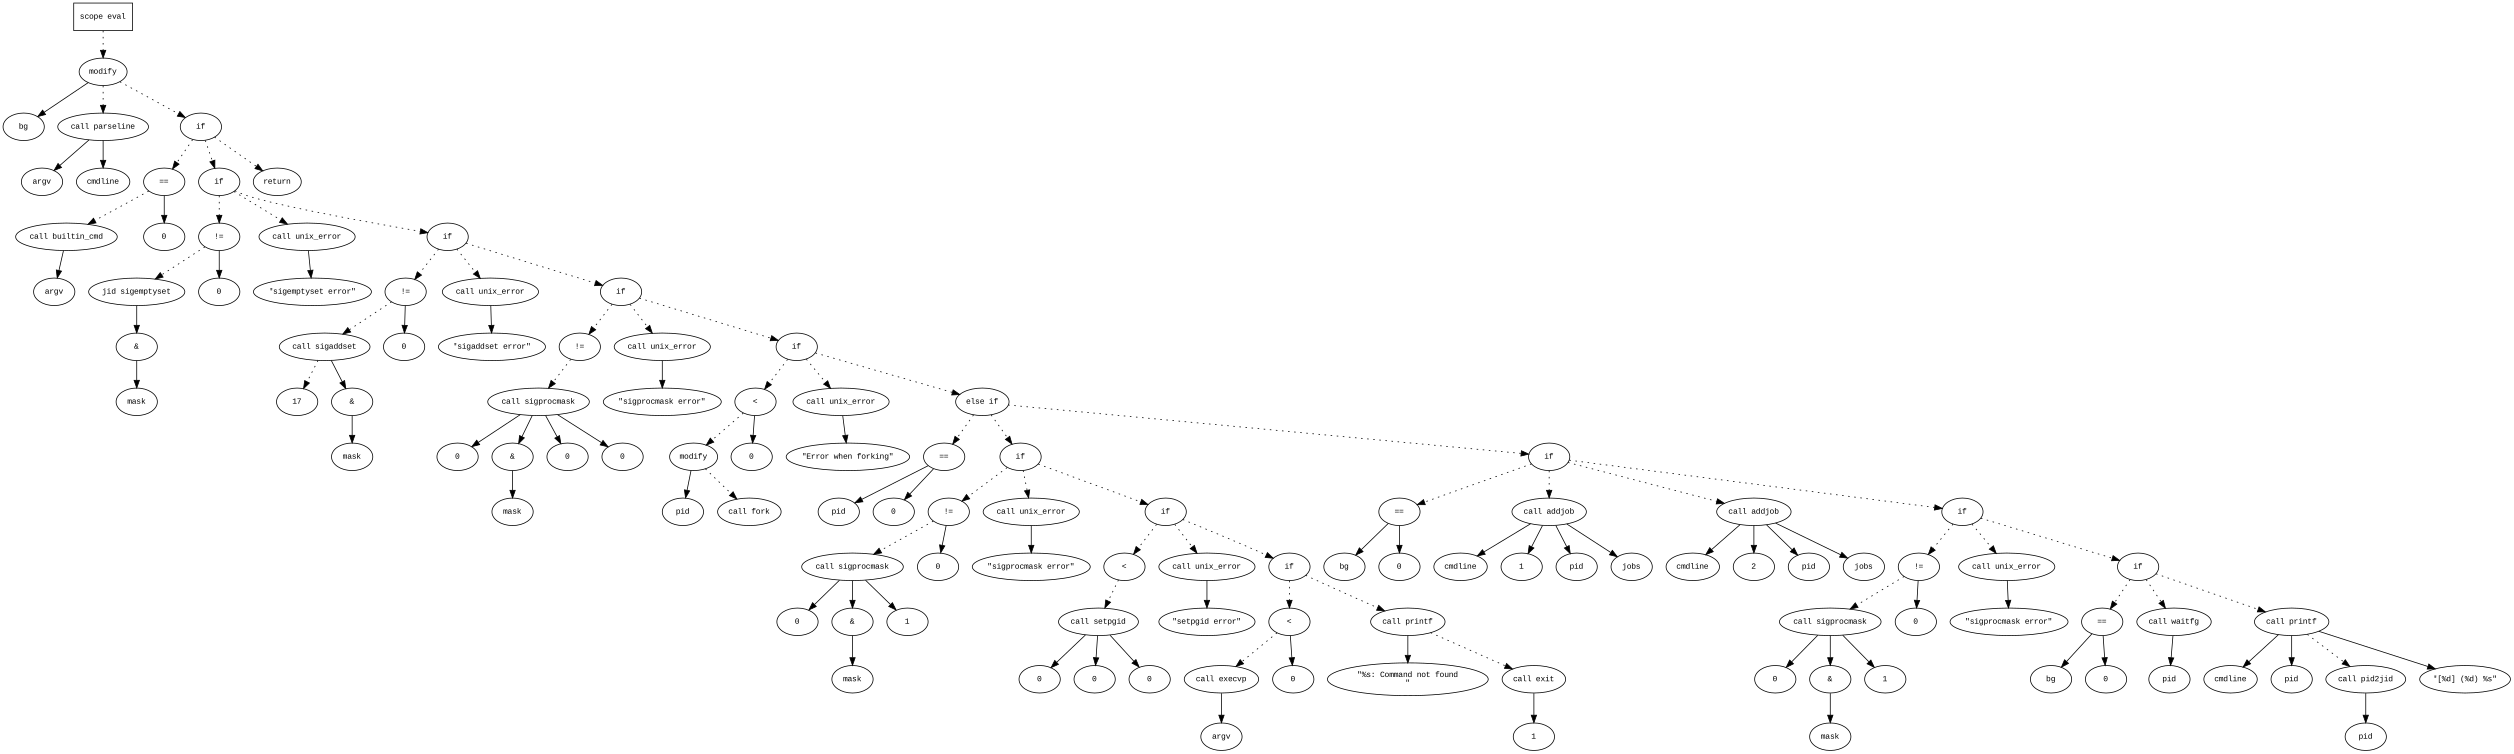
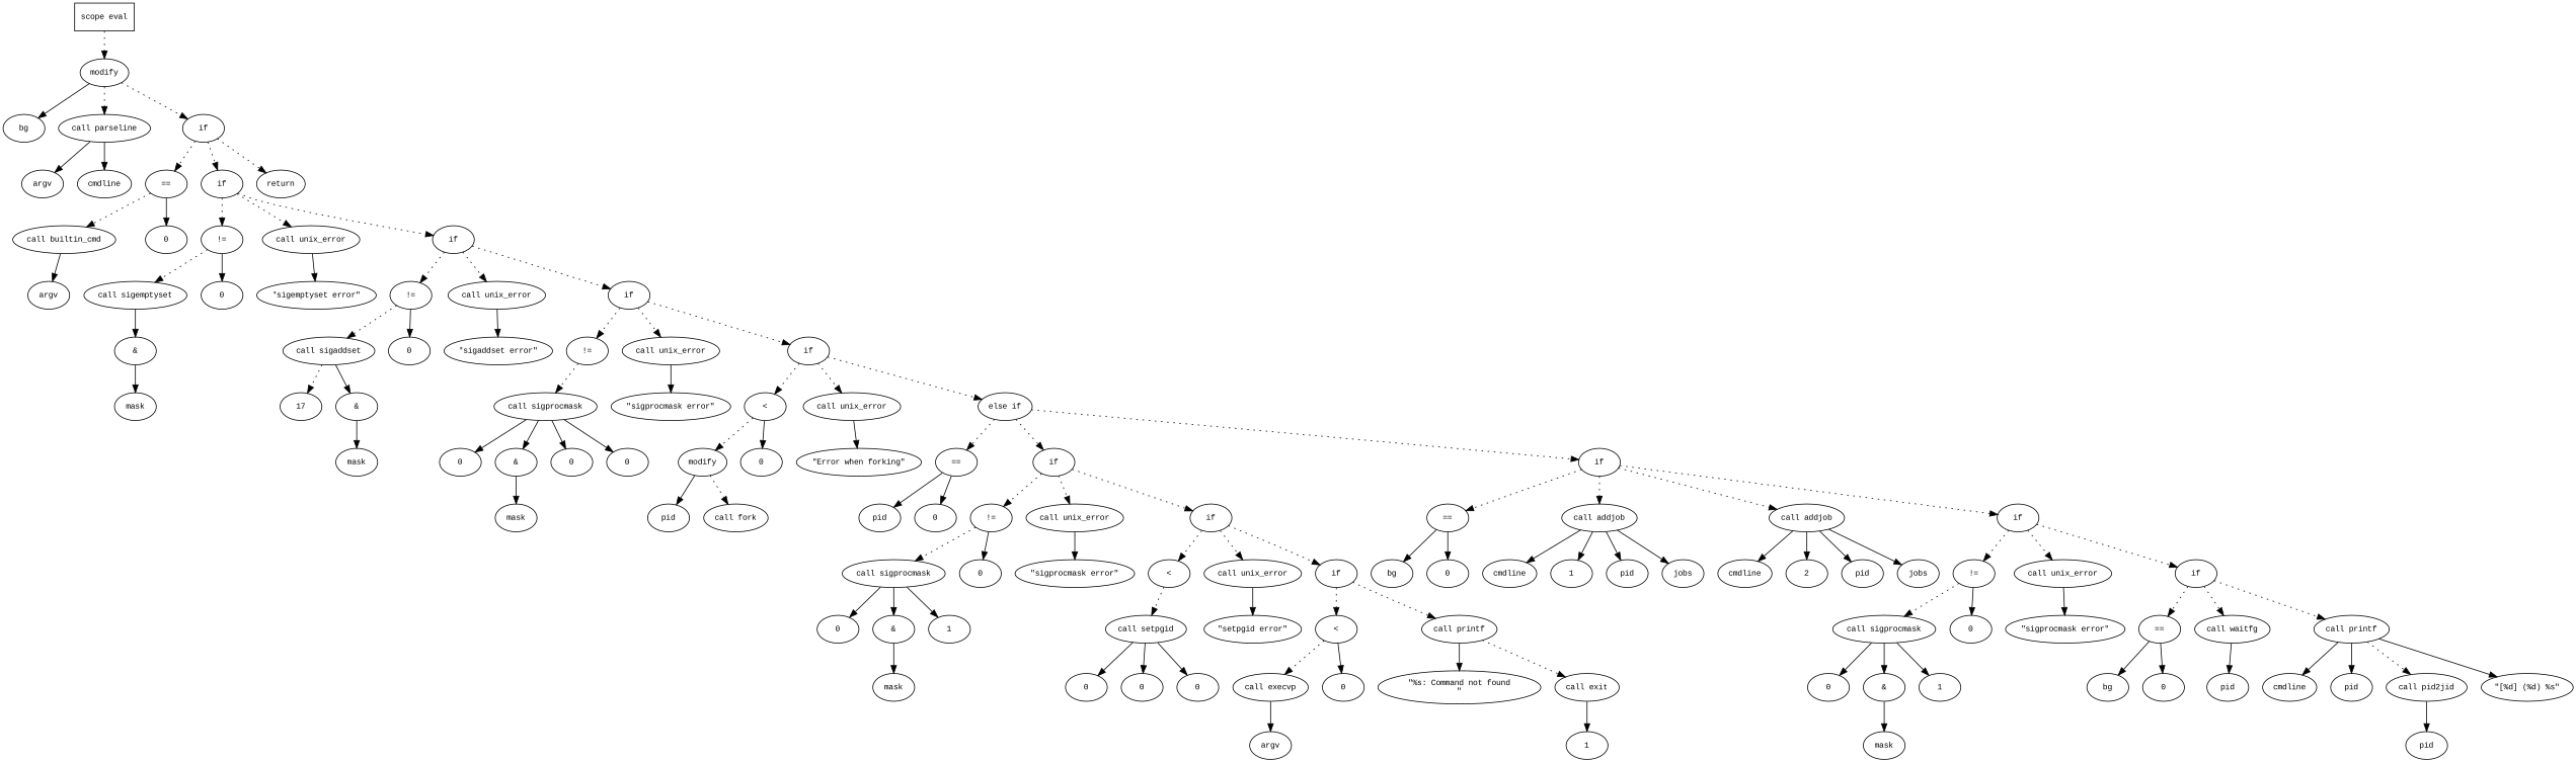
  digraph {
    fontname="Times New Roman"
    fontsize=10
    node [fontname="Courier New" fontsize=10 shape=ellipse]
    edge [fontname="Times New Roman" fontsize=10]
    n1 [label="scope eval" shape=box]
    n2 [label=modify]
    n3 [label=bg]
    n4 [label="call parseline"]
    n5 [label=if]
    n6 [label=argv]
    n7 [label=cmdline]
    n8 [label="=="]
    n9 [label=if]
    n10 [label=return]
    n11 [label="call builtin_cmd"]
    n12 [label=0]
    n13 [label="!="]
    n14 [label="call unix_error"]
    n15 [label=if]
    n16 [label=argv]
-   n17 [label="jid sigemptyset"]
+   n17 [label="call sigemptyset"]
    n18 [label=0]
    n19 [label="\"sigemptyset error\""]
    n20 [label="!="]
    n21 [label="call unix_error"]
    n22 [label=if]
    n23 [label="&"]
    n24 [label=mask]
    n25 [label="call sigaddset"]
    n26 [label=0]
    n27 [label="\"sigaddset error\""]
    n28 [label="!="]
    n29 [label="call unix_error"]
    n30 [label=if]
    n31 [label=17]
    n32 [label="&"]
    n33 [label=mask]
    n34 [label="call sigprocmask"]
    n35 [label="\"sigprocmask error\""]
    n36 [label="<"]
    n37 [label="call unix_error"]
    n38 [label="else if"]
    n39 [label=0]
    n40 [label="&"]
    n41 [label=0]
    n42 [label=0]
    n43 [label=mask]
    n44 [label=modify]
    n45 [label=0]
    n46 [label="\"Error when forking\""]
    n47 [label="=="]
    n48 [label=if]
    n49 [label=if]
    n50 [label=pid]
    n51 [label="call fork"]
    n52 [label=pid]
    n53 [label=0]
    n54 [label="!="]
    n55 [label="call unix_error"]
    n56 [label=if]
    n57 [label="=="]
    n58 [label="call addjob"]
    n59 [label="call addjob"]
    n60 [label=if]
    n61 [label="call sigprocmask"]
    n62 [label=0]
    n63 [label="\"sigprocmask error\""]
    n64 [label="<"]
    n65 [label="call unix_error"]
    n66 [label=if]
    n67 [label=0]
    n68 [label="&"]
    n69 [label=1]
    n70 [label=mask]
    n71 [label="call setpgid"]
    n72 [label="\"setpgid error\""]
    n73 [label="<"]
    n74 [label="call printf"]
    n75 [label=0]
    n76 [label=0]
    n77 [label=0]
    n78 [label="call execvp"]
    n79 [label=0]
    n80 [label="\"%s: Command not found\n\""]
    n81 [label="call exit"]
    n82 [label=argv]
    n83 [label=1]
    n84 [label=bg]
    n85 [label=0]
    n86 [label=cmdline]
    n87 [label=1]
    n88 [label=pid]
    n89 [label=jobs]
    n90 [label=cmdline]
    n91 [label=2]
    n92 [label=pid]
    n93 [label=jobs]
    n94 [label="!="]
    n95 [label="call unix_error"]
    n96 [label=if]
    n97 [label="call sigprocmask"]
    n98 [label=0]
    n99 [label="\"sigprocmask error\""]
    n100 [label="=="]
    n101 [label="call waitfg"]
    n102 [label="call printf"]
    n103 [label=0]
    n104 [label="&"]
    n105 [label=1]
    n106 [label=mask]
    n107 [label=bg]
    n108 [label=0]
    n109 [label=pid]
    n110 [label=cmdline]
    n111 [label=pid]
    n112 [label="call pid2jid"]
    n113 [label="\"[%d] (%d) %s\""]
    n114 [label=pid]
    n1 -> n2 [style=dotted]
    n2 -> n3
    n2 -> n4 [style=dotted]
    n2 -> n5 [style=dotted]
    n4 -> n6
    n4 -> n7
    n5 -> n8 [style=dotted]
    n5 -> n9 [style=dotted]
    n5 -> n10 [style=dotted]
    n8 -> n11 [style=dotted]
    n8 -> n12
    n9 -> n13 [style=dotted]
    n9 -> n14 [style=dotted]
    n9 -> n15 [style=dotted]
    n11 -> n16
    n13 -> n17 [style=dotted]
    n13 -> n18
    n14 -> n19
    n15 -> n20 [style=dotted]
    n15 -> n21 [style=dotted]
    n15 -> n22 [style=dotted]
    n17 -> n23
    n20 -> n25 [style=dotted]
    n20 -> n26
    n21 -> n27
    n22 -> n28 [style=dotted]
    n22 -> n29 [style=dotted]
    n22 -> n30 [style=dotted]
    n23 -> n24
    n25 -> n31 [style=dotted]
    n25 -> n32
    n28 -> n34 [style=dotted]
    n29 -> n35
    n30 -> n36 [style=dotted]
    n30 -> n37 [style=dotted]
    n30 -> n38 [style=dotted]
    n32 -> n33
    n34 -> n39
    n34 -> n40
    n34 -> n41
    n34 -> n42
    n36 -> n44 [style=dotted]
    n36 -> n45
    n37 -> n46
    n38 -> n47 [style=dotted]
    n38 -> n48 [style=dotted]
    n38 -> n49 [style=dotted]
    n40 -> n43
    n44 -> n50
    n44 -> n51 [style=dotted]
    n47 -> n52
    n47 -> n53
    n48 -> n54 [style=dotted]
    n48 -> n55 [style=dotted]
    n48 -> n56 [style=dotted]
    n49 -> n57 [style=dotted]
    n49 -> n58 [style=dotted]
    n49 -> n59 [style=dotted]
    n49 -> n60 [style=dotted]
    n54 -> n61 [style=dotted]
    n54 -> n62
    n55 -> n63
    n56 -> n64 [style=dotted]
    n56 -> n65 [style=dotted]
    n56 -> n66 [style=dotted]
    n57 -> n84
    n57 -> n85
    n58 -> n86
    n58 -> n87
    n58 -> n88
    n58 -> n89
    n59 -> n90
    n59 -> n91
    n59 -> n92
    n59 -> n93
    n60 -> n94 [style=dotted]
    n60 -> n95 [style=dotted]
    n60 -> n96 [style=dotted]
    n61 -> n67
    n61 -> n68
    n61 -> n69
    n64 -> n71 [style=dotted]
    n65 -> n72
    n66 -> n73 [style=dotted]
    n66 -> n74 [style=dotted]
    n68 -> n70
    n71 -> n75
    n71 -> n76
    n71 -> n77
    n73 -> n78 [style=dotted]
    n73 -> n79
    n74 -> n80
    n74 -> n81 [style=dotted]
    n78 -> n82
    n81 -> n83
    n94 -> n97 [style=dotted]
    n94 -> n98
    n95 -> n99
    n96 -> n100 [style=dotted]
    n96 -> n101 [style=dotted]
    n96 -> n102 [style=dotted]
    n97 -> n103
    n97 -> n104
    n97 -> n105
    n100 -> n107
    n100 -> n108
    n101 -> n109
    n102 -> n110
    n102 -> n111
    n102 -> n112 [style=dotted]
    n102 -> n113
    n104 -> n106
    n112 -> n114
  }
